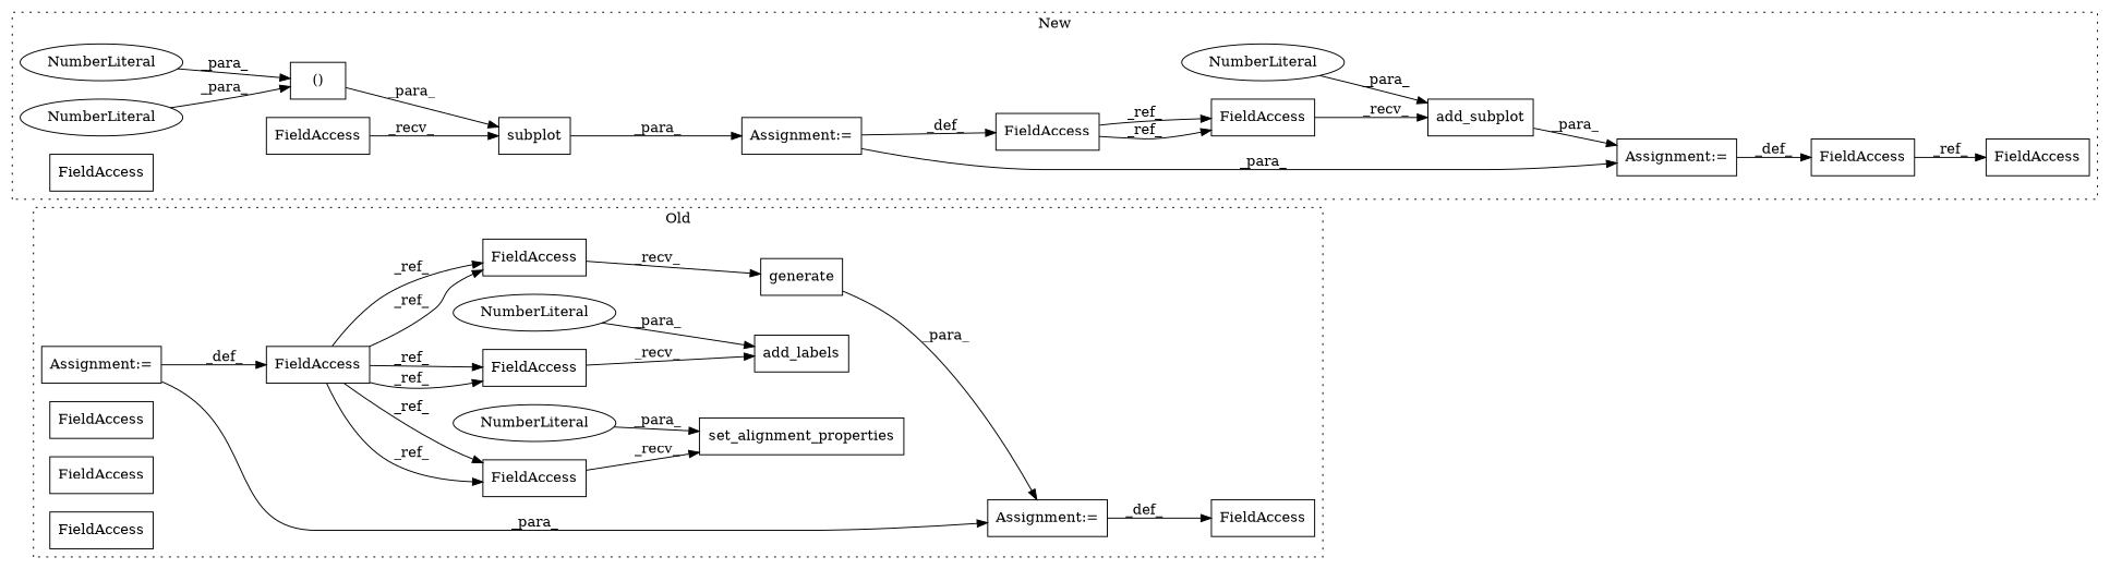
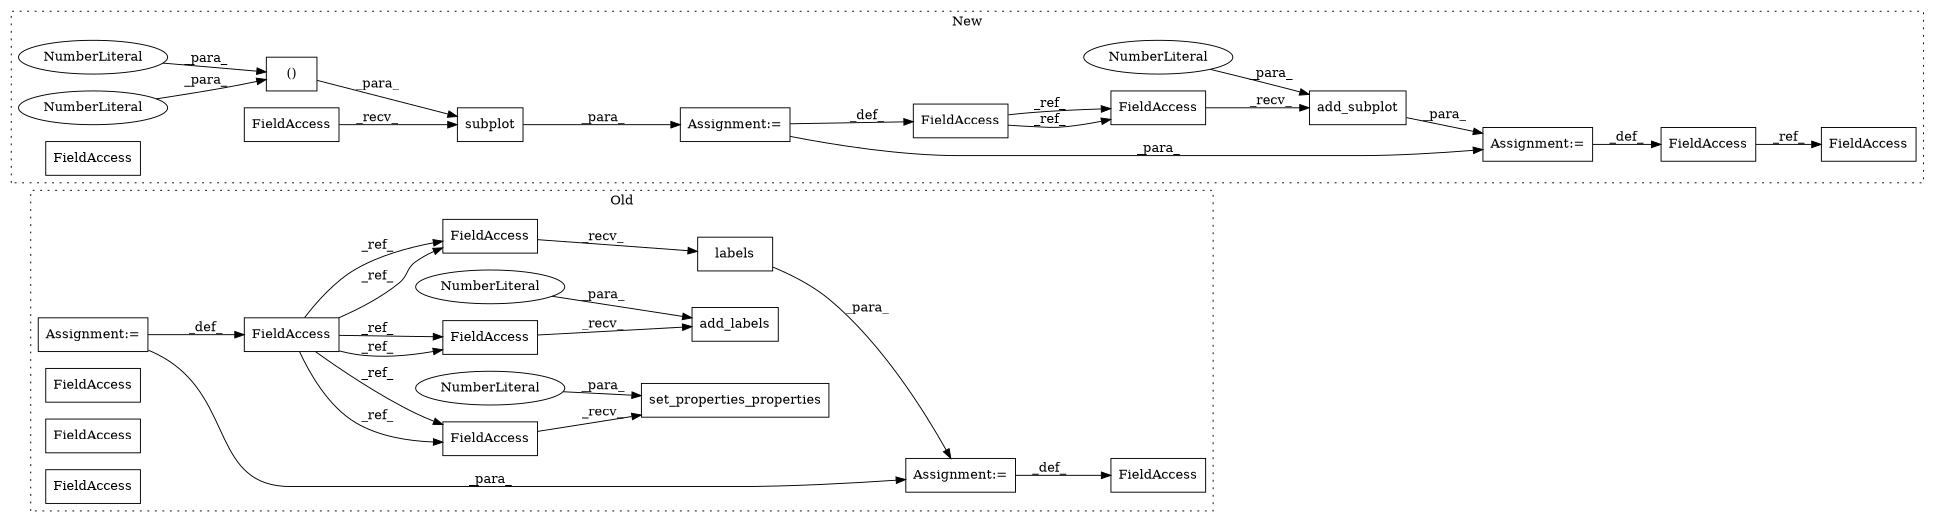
  digraph {
    rankdir=LR
    node [a=22 l=10 s=4924 shape=box]
    n1 [a=32 l="11,1" label=add_labels s="4760,4782"]
    n2 [a=7 l=1 label="Assignment:=" s=4599]
-   n3 [a=32 label=generate s=4935]
-   n4 [a=32 l="30,1" label=set_alignment_properties s="4690,4742"]
+   n3 [a=32 label=labels s=4935]
+   n4 [a=32 l="30,1" label=set_properties_properties s="4690,4742"]
    n5 [a=34 l=2 label=NumberLiteral s=4738 shape=ellipse]
    n6 [a=7 l=1 label="Assignment:=" s=4923]
    n7 [label=FieldAccess]
    n8 [a=34 l=2 label=NumberLiteral s=4780 shape=ellipse]
    n9 [l=6 label=FieldAccess s=4917]
    n10 [label=FieldAccess s=4589]
    n11 [label=FieldAccess s=4749]
    n12 [label=FieldAccess s=4679]
    n13 [label=FieldAccess]
    n14 [label=FieldAccess s=4679]
    n15 [label=FieldAccess s=4749]
    n16 [a=106 l=18 label="()" s=4623]
    n17 [a=32 l="12,1" label=add_subplot s="4656,4671"]
    n18 [a=34 l=2 label=NumberLiteral s=4639 shape=ellipse]
    n19 [a=34 l=3 label=NumberLiteral s=4668 shape=ellipse]
    n20 [a=34 l=3 label=NumberLiteral s=4623 shape=ellipse]
    n21 [a=32 l="12,2" label=subplot s="4611,4641"]
    n22 [label=FieldAccess s=4593]
    n23 [a=7 l=1 label="Assignment:=" s=4592]
    n24 [a=7 l=1 label="Assignment:=" s=4651]
    n25 [l=3 label=FieldAccess s=4652]
    n26 [l=2 label=FieldAccess s=4649]
    n27 [l=2 label=FieldAccess s=4736]
    n28 [l=3 label=FieldAccess s=4589]
    n29 [l=3 label=FieldAccess s=4652]
    subgraph cluster_1 {
      label=Old
      style=dotted
      n1
      n2
      n3
      n4
      n5
      n6
      n7
      n8
      n9
      n10
      n11
      n12
      n13
      n14
      n15
    }
    subgraph cluster_2 {
      label=New
      style=dotted
      n16
      n17
      n18
      n19
      n20
      n21
      n22
      n23
      n24
      n25
      n26
      n27
      n28
      n29
    }
    n2 -> n6 [label=_para_]
    n2 -> n10 [label=_def_]
    n3 -> n6 [label=_para_]
    n5 -> n4 [label=_para_]
    n6 -> n9 [label=_def_]
    n8 -> n1 [label=_para_]
    n10 -> n13 [label=_ref_]
    n10 -> n13 [label=_ref_]
    n10 -> n14 [label=_ref_]
    n10 -> n14 [label=_ref_]
    n10 -> n15 [label=_ref_]
    n10 -> n15 [label=_ref_]
    n13 -> n3 [label=_recv_]
    n14 -> n4 [label=_recv_]
    n15 -> n1 [label=_recv_]
    n16 -> n21 [label=_para_]
    n17 -> n24 [label=_para_]
    n18 -> n16 [label=_para_]
    n19 -> n17 [label=_para_]
    n20 -> n16 [label=_para_]
    n21 -> n23 [label=_para_]
    n22 -> n21 [label=_recv_]
    n23 -> n24 [label=_para_]
    n23 -> n28 [label=_def_]
    n24 -> n26 [label=_def_]
    n26 -> n27 [label=_ref_]
    n28 -> n29 [label=_ref_]
    n28 -> n29 [label=_ref_]
    n29 -> n17 [label=_recv_]
  }
